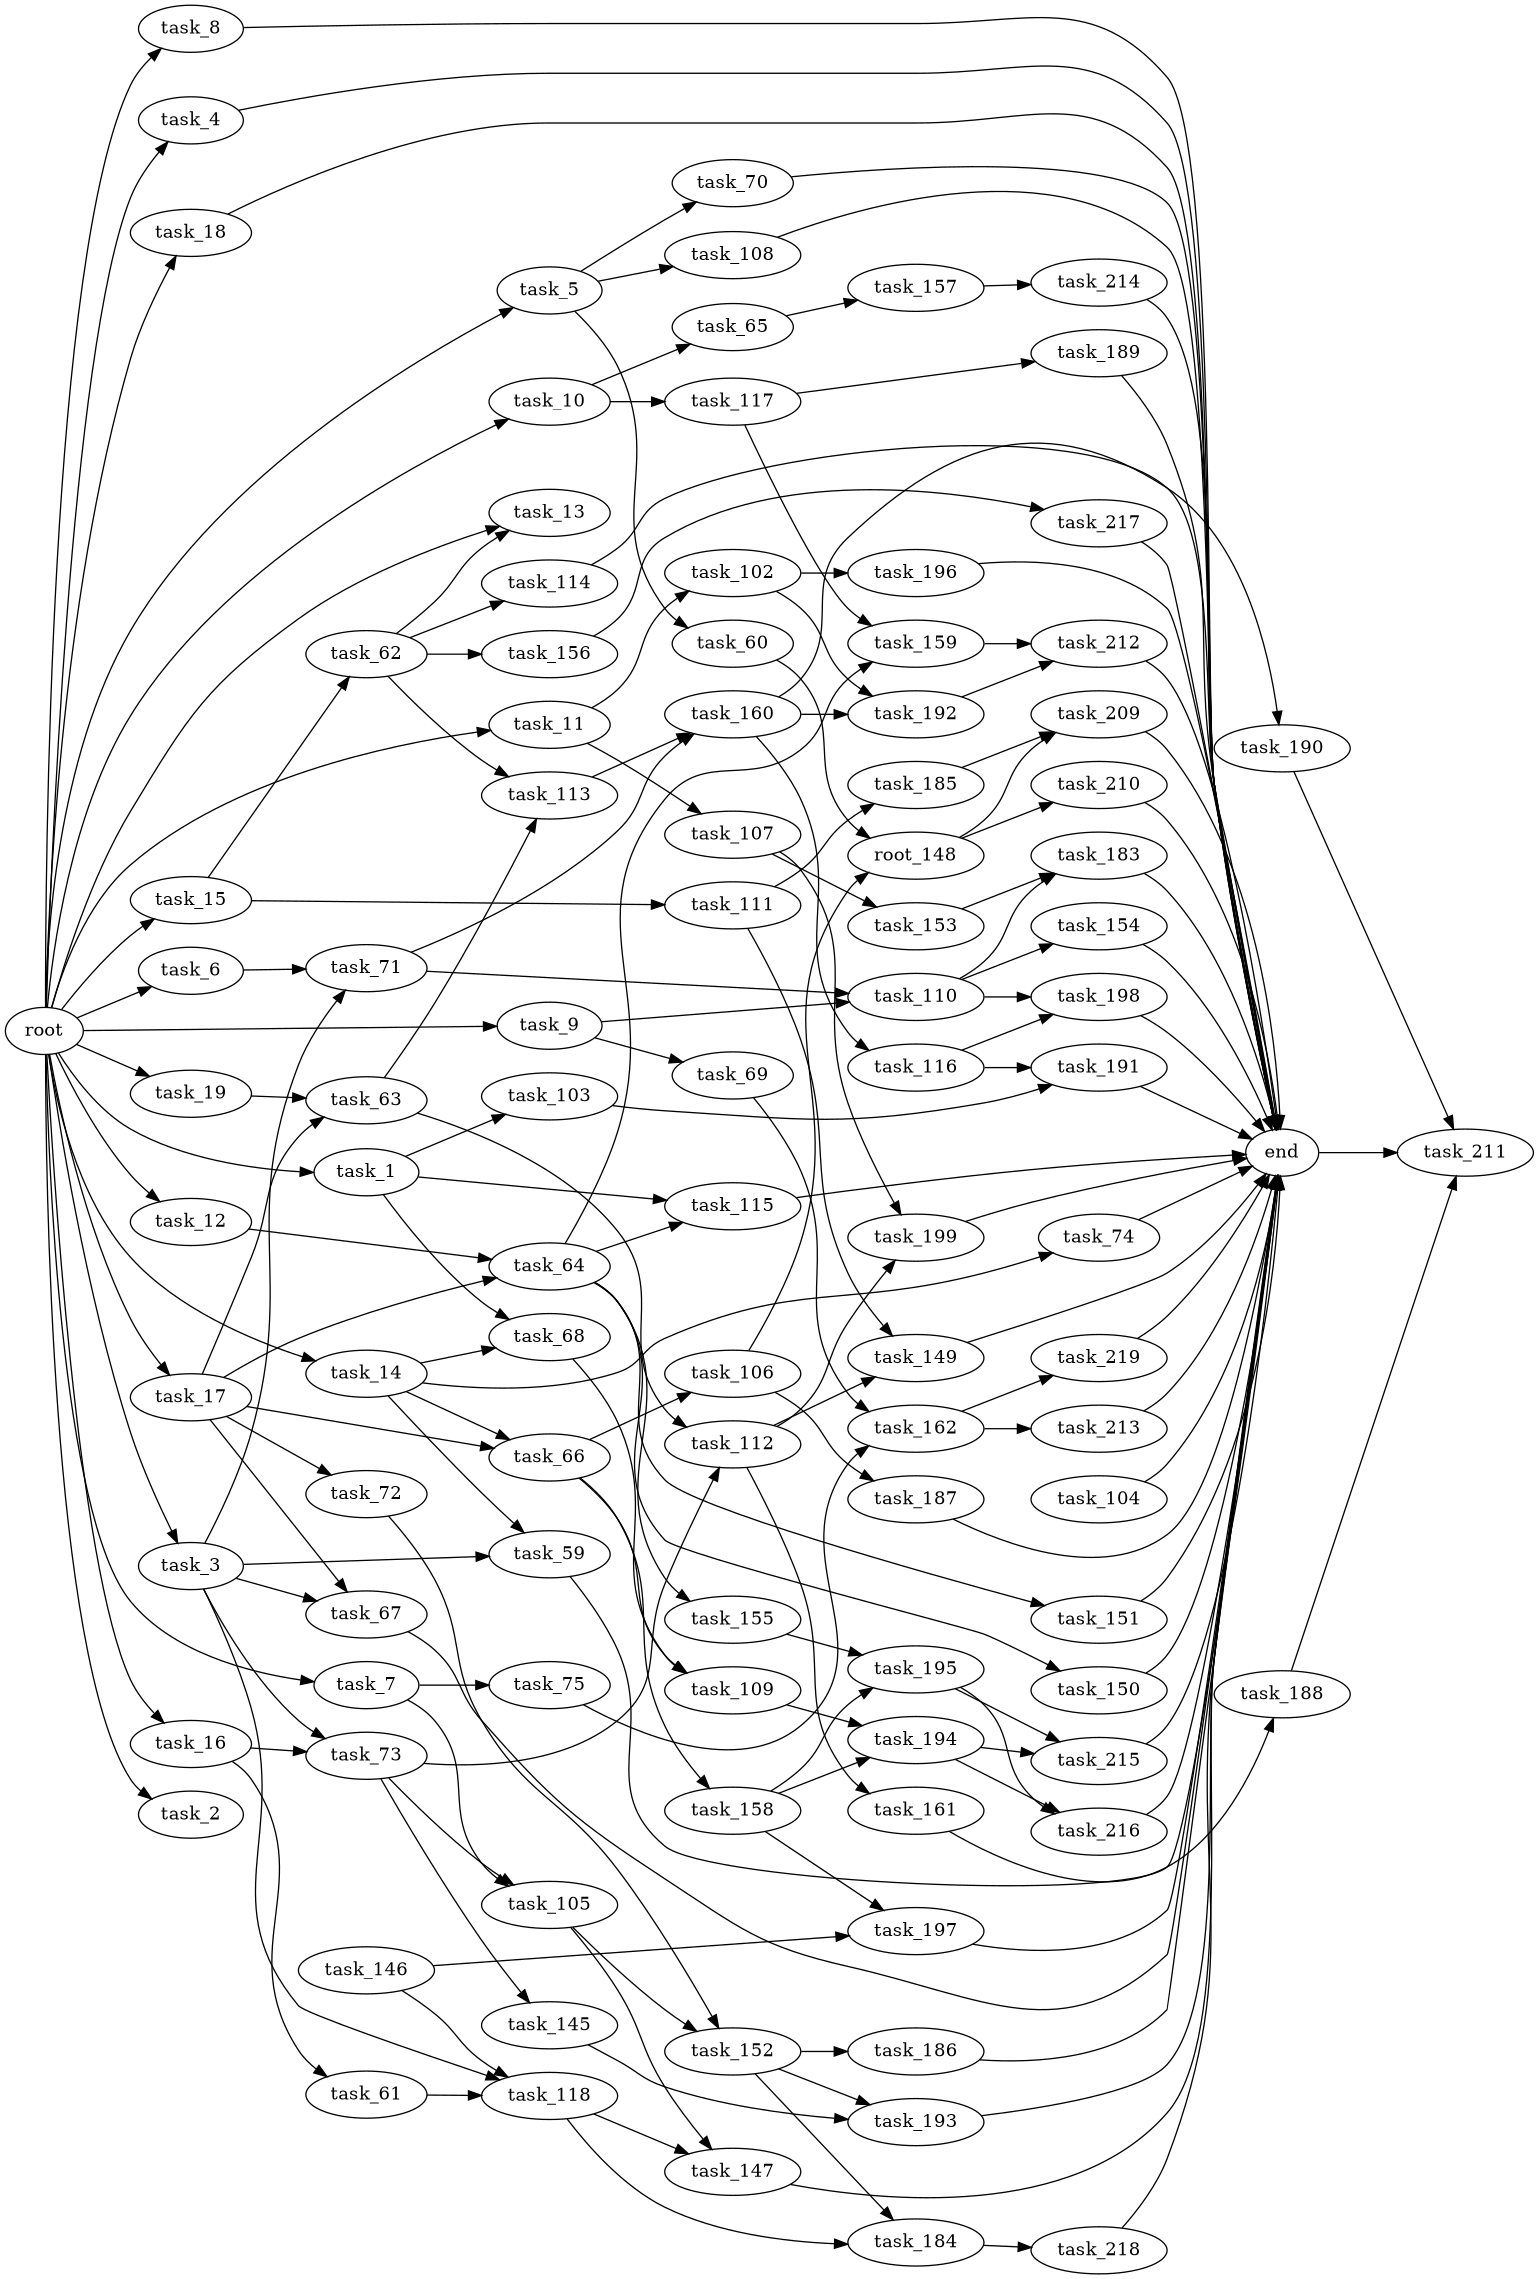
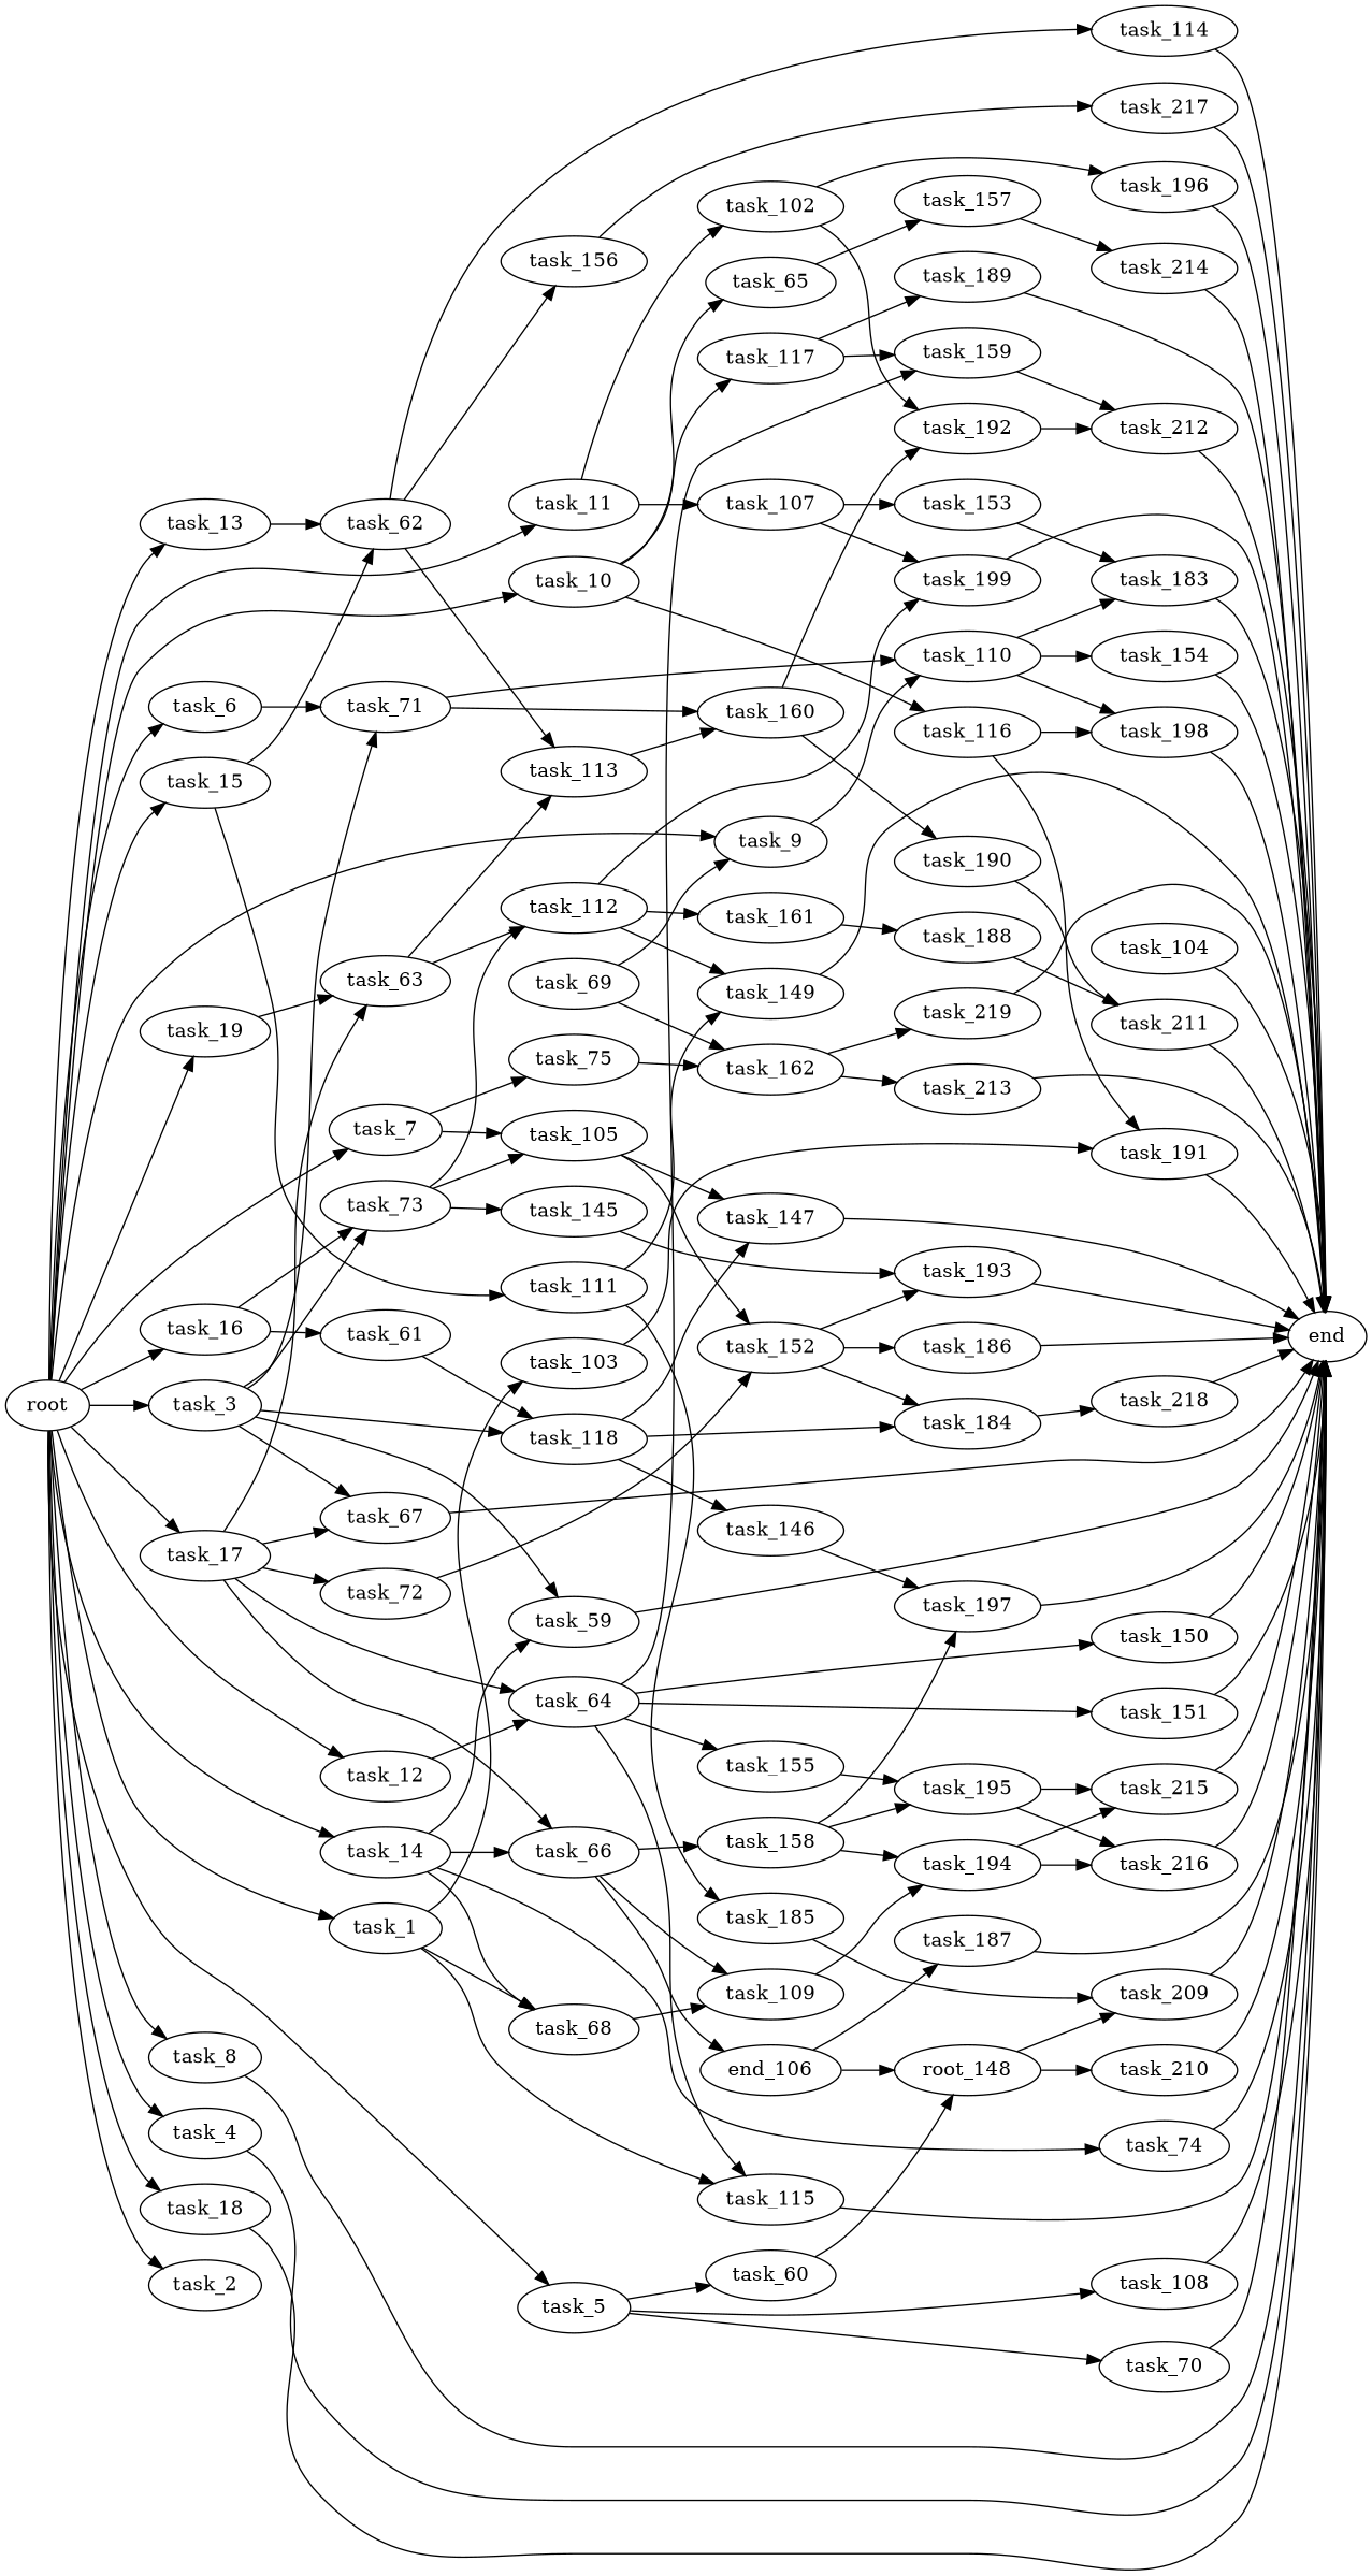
  digraph {
    rankdir=LR
    task_149
    end
    task_192
    task_212
    task_16
    task_73
    task_61
    task_145
    task_112
    task_105
    task_118
    task_115
    task_158
    task_195
    task_197
    task_194
    task_216
    task_215
    task_19
    task_63
    task_113
    task_213
    task_190
    task_211
    task_150
    task_185
    task_209
    task_102
    task_196
    task_11
    task_107
    task_199
    task_153
    task_160
    task_68
    task_109
    task_111
    task_104
    task_117
    task_159
    task_189
    task_193
    task_162
    task_219
    task_151
    task_62
    task_156
    task_114
    task_217
    task_8
    task_1
    task_103
    task_191
    task_108
    task_218
    task_6
    task_71
    task_110
    task_147
    task_72
    task_152
    task_184
    task_186
    task_5
    task_70
    task_60
    n67 [label=root_148]
    task_161
    task_14
    task_74
    task_66
    task_59
-   task_106
+   task_106 [label=end_106]
    root
    task_7
    task_4
    task_10
    task_12
    task_13
    task_18
    task_15
    task_3
    task_9
    task_2
    task_17
    task_75
    task_65
    task_116
    task_64
    task_67
    task_69
    task_210
    task_187
    task_157
    task_214
    task_198
    task_155
    task_154
    task_183
    task_188
    task_146
    task_149 -> end
    task_192 -> task_212
    task_212 -> end
    task_16 -> task_73
    task_16 -> task_61
    task_73 -> task_145
    task_73 -> task_112
    task_73 -> task_105
    task_61 -> task_118
    task_145 -> task_193
    task_112 -> task_149
    task_112 -> task_199
    task_112 -> task_161
    task_105 -> task_147
    task_105 -> task_152
    task_118 -> task_147
    task_118 -> task_184
-   task_146 -> task_118
+   task_118 -> task_146
    task_115 -> end
    task_158 -> task_195
    task_158 -> task_197
    task_158 -> task_194
    task_195 -> task_216
    task_195 -> task_215
    task_197 -> end
    task_194 -> task_216
    task_194 -> task_215
    task_216 -> end
    task_215 -> end
    task_19 -> task_63
    task_63 -> task_112
    task_63 -> task_113
    task_113 -> task_160
    task_213 -> end
    task_190 -> task_211
-   end -> task_211
+   task_211 -> end
    task_150 -> end
    task_185 -> task_209
    task_209 -> end
    task_102 -> task_192
    task_102 -> task_196
    task_196 -> end
    task_11 -> task_102
    task_11 -> task_107
    task_107 -> task_199
    task_107 -> task_153
    task_199 -> end
    task_153 -> task_183
    task_160 -> task_192
    task_160 -> task_190
    task_68 -> task_109
    task_109 -> task_194
    task_111 -> task_149
    task_111 -> task_185
    task_104 -> end
    task_117 -> task_159
    task_117 -> task_189
    task_159 -> task_212
    task_189 -> end
    task_193 -> end
    task_162 -> task_213
    task_162 -> task_219
    task_219 -> end
    task_151 -> end
    task_62 -> task_113
    task_62 -> task_156
    task_62 -> task_114
    task_156 -> task_217
    task_114 -> end
    task_217 -> end
    task_8 -> end
    task_1 -> task_115
    task_1 -> task_68
    task_1 -> task_103
    task_103 -> task_191
    task_191 -> end
    task_108 -> end
    task_218 -> end
    task_6 -> task_71
    task_71 -> task_160
    task_71 -> task_110
    task_110 -> task_198
    task_110 -> task_154
    task_110 -> task_183
    task_147 -> end
    task_72 -> task_152
    task_152 -> task_193
    task_152 -> task_184
    task_152 -> task_186
    task_184 -> task_218
    task_186 -> end
    task_5 -> task_108
    task_5 -> task_70
    task_5 -> task_60
    task_70 -> end
    task_60 -> n67
    n67 -> task_209
    n67 -> task_210
    task_161 -> task_188
    task_14 -> task_68
    task_14 -> task_74
    task_14 -> task_66
    task_14 -> task_59
    task_74 -> end
    task_66 -> task_158
    task_66 -> task_109
    task_66 -> task_106
    task_59 -> end
    task_106 -> n67
    task_106 -> task_187
    root -> task_16
    root -> task_19
    root -> task_11
    root -> task_8
    root -> task_1
    root -> task_6
    root -> task_5
    root -> task_14
    root -> task_7
    root -> task_4
    root -> task_10
    root -> task_12
    root -> task_13
    root -> task_18
    root -> task_15
    root -> task_3
    root -> task_9
    root -> task_2
    root -> task_17
    task_7 -> task_105
    task_7 -> task_75
    task_4 -> end
    task_10 -> task_117
    task_10 -> task_65
-   task_160 -> task_116
+   task_10 -> task_116
    task_12 -> task_64
-   task_62 -> task_13
+   task_13 -> task_62
    task_18 -> end
    task_15 -> task_111
    task_15 -> task_62
    task_3 -> task_73
    task_3 -> task_118
    task_3 -> task_71
    task_3 -> task_59
    task_3 -> task_67
    task_9 -> task_110
-   task_9 -> task_69
+   task_69 -> task_9
    task_17 -> task_63
    task_17 -> task_72
    task_17 -> task_66
    task_17 -> task_64
    task_17 -> task_67
    task_75 -> task_162
    task_65 -> task_157
    task_116 -> task_191
    task_116 -> task_198
    task_64 -> task_115
    task_64 -> task_150
    task_64 -> task_159
    task_64 -> task_151
    task_64 -> task_155
    task_67 -> end
    task_69 -> task_162
    task_210 -> end
    task_187 -> end
    task_157 -> task_214
    task_214 -> end
    task_198 -> end
    task_155 -> task_195
    task_154 -> end
    task_183 -> end
    task_188 -> task_211
    task_146 -> task_197
  }
